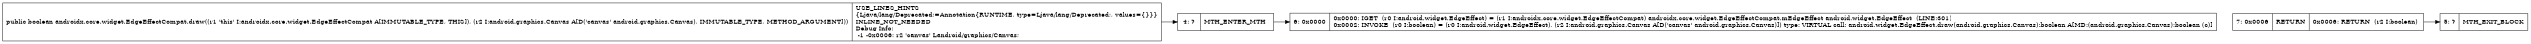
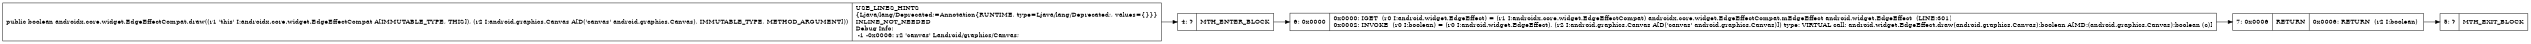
  digraph {
    rankdir=LR
    node [shape=record]
-   n1 [label="{4\:\ ?|MTH_ENTER_MTH\l}"]
+   n1 [label="{4\:\ ?|MTH_ENTER_BLOCK\l}"]
    n2 [label="{6\:\ 0x0000|0x0000: IGET  (r0 I:android.widget.EdgeEffect) = (r1 I:androidx.core.widget.EdgeEffectCompat) androidx.core.widget.EdgeEffectCompat.mEdgeEffect android.widget.EdgeEffect  (LINE:301)\l0x0002: INVOKE  (r0 I:boolean) = (r0 I:android.widget.EdgeEffect), (r2 I:android.graphics.Canvas A[D('canvas' android.graphics.Canvas)]) type: VIRTUAL call: android.widget.EdgeEffect.draw(android.graphics.Canvas):boolean A[MD:(android.graphics.Canvas):boolean (c)]\l}"]
    n3 [label="{7\:\ 0x0006|RETURN\l|0x0006: RETURN  (r2 I:boolean) \l}"]
    n4 [label="{5\:\ ?|MTH_EXIT_BLOCK\l}"]
    n5 [label="{public boolean androidx.core.widget.EdgeEffectCompat.draw((r1 'this' I:androidx.core.widget.EdgeEffectCompat A[IMMUTABLE_TYPE, THIS]), (r2 I:android.graphics.Canvas A[D('canvas' android.graphics.Canvas), IMMUTABLE_TYPE, METHOD_ARGUMENT]))  | USE_LINES_HINTS\l\{Ljava\/lang\/Deprecated;=Annotation\{RUNTIME, type=Ljava\/lang\/Deprecated;, values=\{\}\}\}\lINLINE_NOT_NEEDED\lDebug Info:\l  \-1 \-0x0006: r2 'canvas' Landroid\/graphics\/Canvas;\l}"]
    n1 -> n2
+   n2 -> n3
    n3 -> n4
    n5 -> n1
  }
